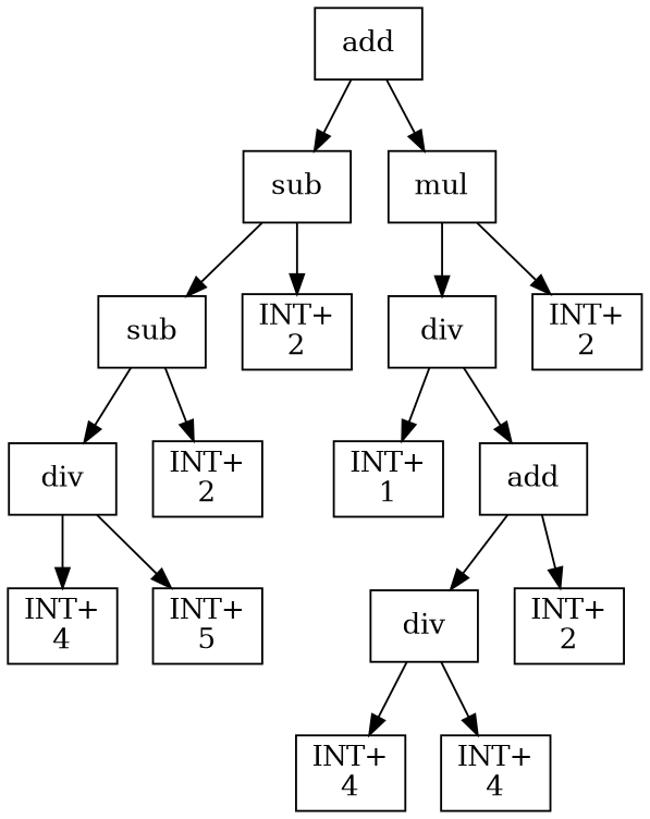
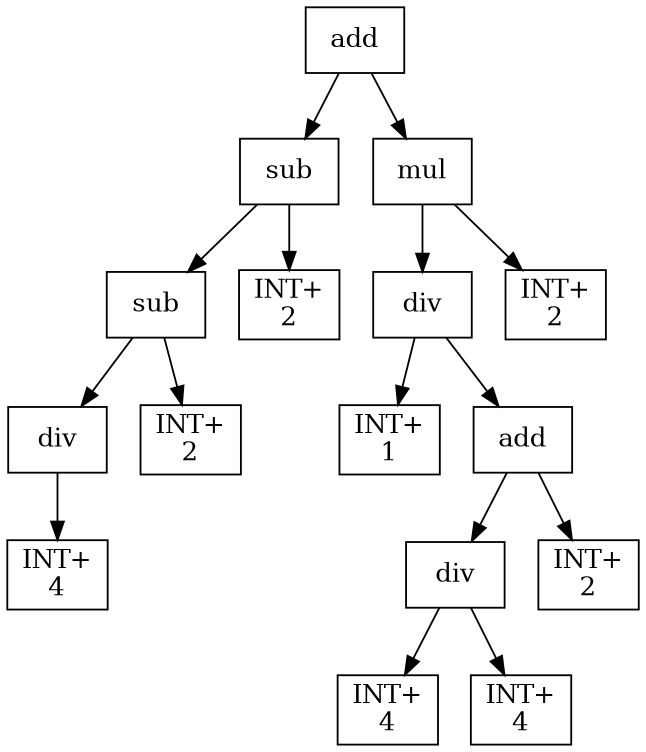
  digraph {
    node [shape=box]
    n1 [label=add]
    n2 [label=sub]
    n3 [label=mul]
    n4 [label=sub]
    n5 [label="INT+\n2"]
    n6 [label=div]
    n7 [label="INT+\n2"]
    n8 [label="INT+\n4"]
-   n9 [label="INT+\n5"]
    n10 [label=div]
    n11 [label="INT+\n2"]
    n12 [label="INT+\n1"]
    n13 [label=add]
    n14 [label=div]
    n15 [label="INT+\n2"]
    n16 [label="INT+\n4"]
    n17 [label="INT+\n4"]
    n1 -> n2
    n1 -> n3
    n2 -> n4
    n2 -> n5
    n3 -> n10
    n3 -> n11
    n4 -> n6
    n4 -> n7
    n6 -> n8
-   n6 -> n9
    n10 -> n12
    n10 -> n13
    n13 -> n14
    n13 -> n15
    n14 -> n16
    n14 -> n17
  }
